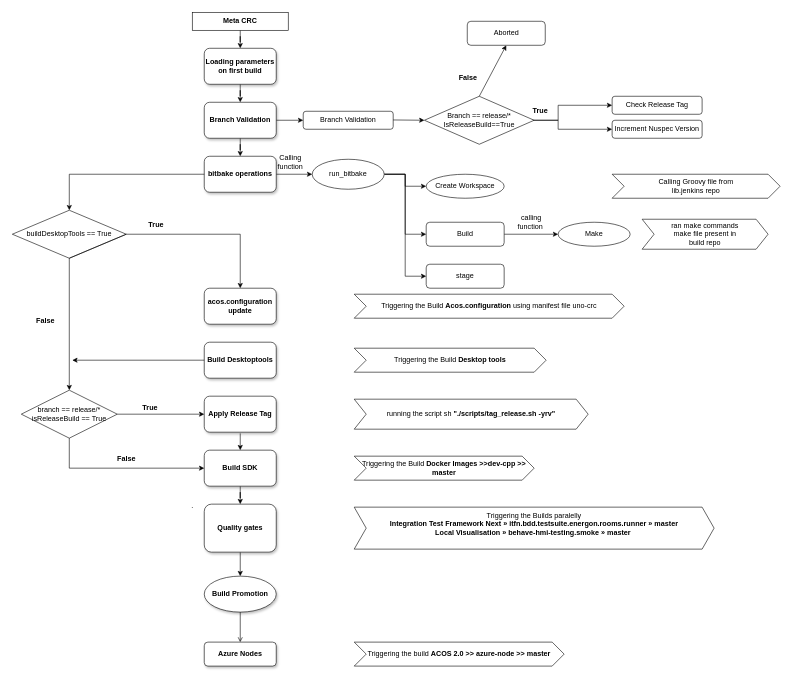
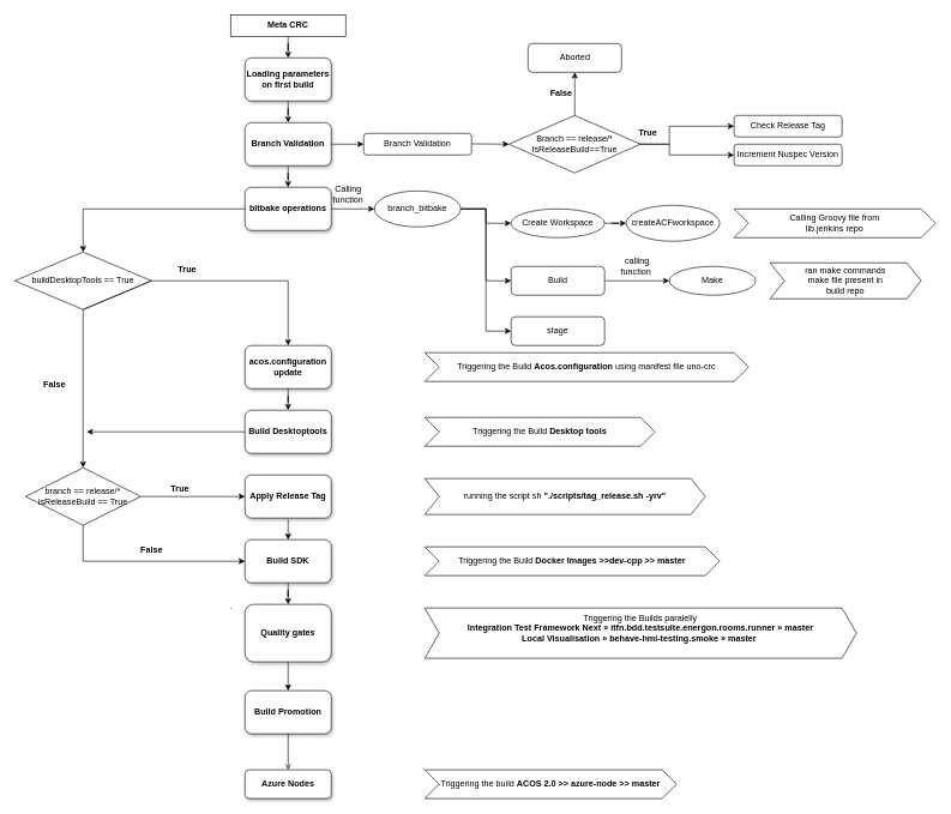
  <mxCell id="0" />
  <mxCell id="1" parent="0" />
  <mxCell id="2" value="" style="edgeStyle=orthogonalEdgeStyle;rounded=0;orthogonalLoop=1;jettySize=auto;html=1;" parent="1" source="3" target="6" edge="1"><mxGeometry relative="1" as="geometry" /></mxCell>
  <mxCell id="3" value="Loading parameters on first build" style="rounded=1;whiteSpace=wrap;html=1;shadow=1;fontStyle=1" parent="1" vertex="1"><mxGeometry x="340" y="80" width="120" height="60" as="geometry" /></mxCell>
  <mxCell id="4" value="" style="edgeStyle=orthogonalEdgeStyle;rounded=0;orthogonalLoop=1;jettySize=auto;html=1;" parent="1" source="6" target="8" edge="1"><mxGeometry relative="1" as="geometry" /></mxCell>
  <mxCell id="5" value="" style="edgeStyle=orthogonalEdgeStyle;rounded=0;orthogonalLoop=1;jettySize=auto;html=1;" parent="1" source="6" target="44" edge="1"><mxGeometry relative="1" as="geometry" /></mxCell>
  <mxCell id="6" value="&lt;b&gt;Branch Validation&lt;/b&gt;" style="rounded=1;whiteSpace=wrap;html=1;shadow=1;" parent="1" vertex="1"><mxGeometry x="340" y="170" width="120" height="60" as="geometry" /></mxCell>
  <mxCell id="7" style="edgeStyle=orthogonalEdgeStyle;rounded=0;orthogonalLoop=1;jettySize=auto;html=1;exitX=1;exitY=0.5;exitDx=0;exitDy=0;entryX=0;entryY=0.5;entryDx=0;entryDy=0;" parent="1" source="8" target="12" edge="1"><mxGeometry relative="1" as="geometry" /></mxCell>
  <mxCell id="8" value="&lt;b&gt;bitbake operations&lt;/b&gt;" style="rounded=1;whiteSpace=wrap;html=1;shadow=1;" parent="1" vertex="1"><mxGeometry x="340" y="260" width="120" height="60" as="geometry" /></mxCell>
  <mxCell id="9" style="edgeStyle=orthogonalEdgeStyle;rounded=0;orthogonalLoop=1;jettySize=auto;html=1;exitX=1;exitY=0.5;exitDx=0;exitDy=0;entryX=0;entryY=0.5;entryDx=0;entryDy=0;" parent="1" source="12" target="15" edge="1"><mxGeometry relative="1" as="geometry" /></mxCell>
  <mxCell id="10" style="edgeStyle=orthogonalEdgeStyle;rounded=0;orthogonalLoop=1;jettySize=auto;html=1;exitX=1;exitY=0.5;exitDx=0;exitDy=0;entryX=0;entryY=0.5;entryDx=0;entryDy=0;" parent="1" source="12" target="17" edge="1"><mxGeometry relative="1" as="geometry" /></mxCell>
  <mxCell id="11" style="edgeStyle=orthogonalEdgeStyle;rounded=0;orthogonalLoop=1;jettySize=auto;html=1;exitX=1;exitY=0.5;exitDx=0;exitDy=0;entryX=0;entryY=0.5;entryDx=0;entryDy=0;" parent="1" source="12" target="20" edge="1"><mxGeometry relative="1" as="geometry" /></mxCell>
- <mxCell id="12" value="run_bitbake" style="ellipse;whiteSpace=wrap;html=1;" parent="1" vertex="1"><mxGeometry x="520" y="265" width="120" height="50" as="geometry" /></mxCell>
+ <mxCell id="12" value="branch_bitbake" style="ellipse;whiteSpace=wrap;html=1;" parent="1" vertex="1"><mxGeometry x="520" y="265" width="120" height="50" as="geometry" /></mxCell>
  <mxCell id="13" value="Calling&amp;nbsp;&lt;br&gt;function&amp;nbsp;" style="text;html=1;align=center;verticalAlign=middle;resizable=0;points=[];autosize=1;strokeColor=none;fillColor=none;" parent="1" vertex="1"><mxGeometry x="450" y="250" width="70" height="40" as="geometry" /></mxCell>
+ <mxCell id="14" value="" style="edgeStyle=orthogonalEdgeStyle;rounded=0;orthogonalLoop=1;jettySize=auto;html=1;" parent="1" source="15" target="18" edge="1"><mxGeometry relative="1" as="geometry" /></mxCell>
  <mxCell id="15" value="Create Workspace" style="ellipse;whiteSpace=wrap;html=1;" parent="1" vertex="1"><mxGeometry x="710" y="290" width="130" height="40" as="geometry" /></mxCell>
  <mxCell id="16" style="edgeStyle=orthogonalEdgeStyle;rounded=0;orthogonalLoop=1;jettySize=auto;html=1;exitX=1;exitY=0.5;exitDx=0;exitDy=0;entryX=0;entryY=0.5;entryDx=0;entryDy=0;" parent="1" source="17" target="21" edge="1"><mxGeometry relative="1" as="geometry" /></mxCell>
  <mxCell id="17" value="Build" style="rounded=1;whiteSpace=wrap;html=1;" parent="1" vertex="1"><mxGeometry x="710" y="370" width="130" height="40" as="geometry" /></mxCell>
+ <mxCell id="18" value="createACFworkspace" style="ellipse;whiteSpace=wrap;html=1;fontStyle=0" parent="1" vertex="1"><mxGeometry x="870" y="285" width="130" height="50" as="geometry" /></mxCell>
  <mxCell id="19" value="Calling Groovy file from &lt;br/&gt;lib.jenkins repo&lt;div style=&quot;display:none&quot; id=&quot;SDCloudData&quot;&gt;&lt;/div&gt;" style="shape=step;perimeter=stepPerimeter;whiteSpace=wrap;html=1;fixedSize=1;" parent="1" vertex="1"><mxGeometry x="1020" y="290" width="280" height="40" as="geometry" /></mxCell>
  <mxCell id="20" value="stage" style="rounded=1;whiteSpace=wrap;html=1;" parent="1" vertex="1"><mxGeometry x="710" y="440" width="130" height="40" as="geometry" /></mxCell>
  <mxCell id="21" value="Make" style="ellipse;whiteSpace=wrap;html=1;" parent="1" vertex="1"><mxGeometry x="930" y="370" width="120" height="40" as="geometry" /></mxCell>
  <mxCell id="22" value="calling&lt;br&gt;function&amp;nbsp;" style="text;html=1;align=center;verticalAlign=middle;resizable=0;points=[];autosize=1;strokeColor=none;fillColor=none;" parent="1" vertex="1"><mxGeometry x="850" y="350" width="70" height="40" as="geometry" /></mxCell>
  <mxCell id="23" value="ran make commands &lt;br/&gt;make file present in &lt;br/&gt;build repo&lt;div style=&quot;display:none&quot; id=&quot;SDCloudData&quot;&gt;&lt;/div&gt;" style="shape=step;perimeter=stepPerimeter;whiteSpace=wrap;html=1;fixedSize=1;" parent="1" vertex="1"><mxGeometry x="1070" y="365" width="210" height="50" as="geometry" /></mxCell>
+ <mxCell id="24" value="" style="edgeStyle=orthogonalEdgeStyle;rounded=0;orthogonalLoop=1;jettySize=auto;html=1;" parent="1" source="25" target="27" edge="1"><mxGeometry relative="1" as="geometry" /></mxCell>
  <mxCell id="25" value="&lt;b&gt;acos.configuration update&lt;/b&gt;" style="rounded=1;whiteSpace=wrap;html=1;shadow=1;" parent="1" vertex="1"><mxGeometry x="340" y="480" width="120" height="60" as="geometry" /></mxCell>
  <mxCell id="26" value="Triggering the Build &lt;b&gt;Acos.configuration&lt;/b&gt; using manifest file uno-crc&lt;div style=&quot;display:none&quot; id=&quot;SDCloudData&quot;&gt;&lt;/div&gt;" style="shape=step;perimeter=stepPerimeter;whiteSpace=wrap;html=1;fixedSize=1;" parent="1" vertex="1"><mxGeometry x="590" y="490" width="450" height="40" as="geometry" /></mxCell>
  <mxCell id="27" value="&lt;b&gt;Build Desktoptools&lt;/b&gt;" style="rounded=1;whiteSpace=wrap;html=1;shadow=1;" parent="1" vertex="1"><mxGeometry x="340" y="570" width="120" height="60" as="geometry" /></mxCell>
  <mxCell id="28" value="Triggering the Build &lt;b&gt;Desktop tools&lt;/b&gt;&lt;div style=&quot;display:none&quot; id=&quot;SDCloudData&quot;&gt;&lt;/div&gt;" style="shape=step;perimeter=stepPerimeter;whiteSpace=wrap;html=1;fixedSize=1;" parent="1" vertex="1"><mxGeometry x="590" y="580" width="320" height="40" as="geometry" /></mxCell>
  <mxCell id="29" value="&lt;b&gt;Apply Release Tag&lt;/b&gt;" style="rounded=1;whiteSpace=wrap;html=1;shadow=1;" parent="1" vertex="1"><mxGeometry x="340" y="660" width="120" height="60" as="geometry" /></mxCell>
  <mxCell id="30" value="" style="edgeStyle=orthogonalEdgeStyle;rounded=0;orthogonalLoop=1;jettySize=auto;html=1;" parent="1" source="31" target="34" edge="1"><mxGeometry relative="1" as="geometry" /></mxCell>
  <mxCell id="31" value="&lt;b&gt;Build SDK&lt;/b&gt;" style="rounded=1;whiteSpace=wrap;html=1;shadow=1;" parent="1" vertex="1"><mxGeometry x="340" y="750" width="120" height="60" as="geometry" /></mxCell>
- <mxCell id="32" value="Triggering the Build &lt;b&gt;Docker Images &amp;gt;&amp;gt;dev-cpp &amp;gt;&amp;gt; master&lt;/b&gt;&lt;br&gt;&lt;div style=&quot;display:none&quot; id=&quot;SDCloudData&quot;&gt;&lt;/div&gt;" style="shape=step;perimeter=stepPerimeter;whiteSpace=wrap;html=1;fixedSize=1;" parent="1" vertex="1"><mxGeometry x="590" y="760" width="300" height="40" as="geometry" /></mxCell>
+ <mxCell id="32" value="Triggering the Build &lt;b&gt;Docker Images &amp;gt;&amp;gt;dev-cpp &amp;gt;&amp;gt; master&lt;/b&gt;&lt;br&gt;&lt;div style=&quot;display:none&quot; id=&quot;SDCloudData&quot;&gt;&lt;/div&gt;" style="shape=step;perimeter=stepPerimeter;whiteSpace=wrap;html=1;fixedSize=1;" parent="1" vertex="1"><mxGeometry x="590" y="760" width="410" height="40" as="geometry" /></mxCell>
  <mxCell id="33" value="" style="edgeStyle=orthogonalEdgeStyle;rounded=0;orthogonalLoop=1;jettySize=auto;html=1;" parent="1" source="34" target="37" edge="1"><mxGeometry relative="1" as="geometry" /></mxCell>
  <mxCell id="34" value="&lt;b&gt;Quality gates&lt;/b&gt;" style="rounded=1;whiteSpace=wrap;html=1;shadow=1;" parent="1" vertex="1"><mxGeometry x="340" y="840" width="120" height="80" as="geometry" /></mxCell>
  <mxCell id="35" value="Triggering the Builds paralelly&lt;br&gt;&lt;b&gt;Integration Test Framework Next » itfn.bdd.testsuite.energon.rooms.runner » master&lt;/b&gt;&lt;br&gt;&lt;b&gt;Local Visualisation » behave-hmi-testing.smoke » master&amp;nbsp;&lt;br&gt;&lt;/b&gt;&lt;br&gt;&lt;div style=&quot;display:none&quot; id=&quot;SDCloudData&quot;&gt;&lt;/div&gt;" style="shape=step;perimeter=stepPerimeter;whiteSpace=wrap;html=1;fixedSize=1;" parent="1" vertex="1"><mxGeometry x="590" y="845" width="600" height="70" as="geometry" /></mxCell>
  <mxCell id="36" value="" style="edgeStyle=orthogonalEdgeStyle;rounded=0;orthogonalLoop=1;jettySize=auto;html=1;endArrow=open;" parent="1" source="37" target="38" edge="1"><mxGeometry relative="1" as="geometry" /></mxCell>
- <mxCell id="37" value="&lt;b&gt;Build Promotion&lt;/b&gt;" style="ellipse;whiteSpace=wrap;html=1;shadow=1;" parent="1" vertex="1"><mxGeometry x="340" y="960" width="120" height="60" as="geometry" /></mxCell>
+ <mxCell id="37" value="&lt;b&gt;Build Promotion&lt;/b&gt;" style="rounded=1;whiteSpace=wrap;html=1;shadow=1;" parent="1" vertex="1"><mxGeometry x="340" y="960" width="120" height="60" as="geometry" /></mxCell>
  <mxCell id="38" value="&lt;b&gt;Azure Nodes&lt;/b&gt;" style="rounded=1;whiteSpace=wrap;html=1;shadow=1;" parent="1" vertex="1"><mxGeometry x="340" y="1070" width="120" height="40" as="geometry" /></mxCell>
  <mxCell id="39" value="" style="edgeStyle=orthogonalEdgeStyle;rounded=0;orthogonalLoop=1;jettySize=auto;html=1;" parent="1" source="40" target="3" edge="1"><mxGeometry relative="1" as="geometry" /></mxCell>
  <mxCell id="40" value="&lt;b&gt;Meta CRC&lt;/b&gt;" style="whiteSpace=wrap;html=1;" parent="1" vertex="1"><mxGeometry x="320" y="20" width="160" height="30" as="geometry" /></mxCell>
  <mxCell id="41" value="" style="endArrow=classic;html=1;rounded=0;exitX=0;exitY=0.5;exitDx=0;exitDy=0;entryX=0.5;entryY=0;entryDx=0;entryDy=0;" parent="1" source="8" target="56" edge="1"><mxGeometry width="50" height="50" relative="1" as="geometry"><mxPoint x="410" y="360" as="sourcePoint" /><mxPoint x="110" y="290" as="targetPoint" /><Array as="points"><mxPoint x="115" y="290" /></Array></mxGeometry></mxCell>
  <mxCell id="42" value="." style="text;html=1;align=center;verticalAlign=middle;resizable=0;points=[];autosize=1;strokeColor=none;fillColor=none;" parent="1" vertex="1"><mxGeometry x="305" y="828" width="30" height="30" as="geometry" /></mxCell>
  <mxCell id="43" value="Triggering the build &lt;b&gt;ACOS 2.0 &amp;gt;&amp;gt; azure-node &amp;gt;&amp;gt; master&lt;/b&gt;" style="shape=step;perimeter=stepPerimeter;whiteSpace=wrap;html=1;fixedSize=1;size=20;" parent="1" vertex="1"><mxGeometry x="590" y="1070" width="350" height="40" as="geometry" /></mxCell>
  <mxCell id="44" value="Branch Validation" style="rounded=1;whiteSpace=wrap;html=1;" parent="1" vertex="1"><mxGeometry x="505" y="185" width="150" height="30" as="geometry" /></mxCell>
  <mxCell id="45" value="Check Release Tag" style="rounded=1;whiteSpace=wrap;html=1;" parent="1" vertex="1"><mxGeometry x="1020" y="160" width="150" height="30" as="geometry" /></mxCell>
  <mxCell id="46" value="Increment Nuspec Version" style="rounded=1;whiteSpace=wrap;html=1;" parent="1" vertex="1"><mxGeometry x="1020" y="200" width="150" height="30" as="geometry" /></mxCell>
  <mxCell id="47" style="edgeStyle=orthogonalEdgeStyle;rounded=0;orthogonalLoop=1;jettySize=auto;html=1;" parent="1" target="45" edge="1"><mxGeometry relative="1" as="geometry"><mxPoint x="840" y="195" as="sourcePoint" /><mxPoint x="950" y="160" as="targetPoint" /><Array as="points"><mxPoint x="840" y="200" /><mxPoint x="930" y="200" /><mxPoint x="930" y="175" /></Array></mxGeometry></mxCell>
  <mxCell id="48" value="running the script&amp;nbsp;sh &lt;b&gt;&quot;./scripts/tag_release.sh -yrv&quot;&lt;/b&gt;" style="shape=step;perimeter=stepPerimeter;whiteSpace=wrap;html=1;fixedSize=1;" parent="1" vertex="1"><mxGeometry x="590" y="665" width="390" height="50" as="geometry" /></mxCell>
  <mxCell id="49" value="Branch == release/*&lt;br&gt;IsReleaseBuild==True" style="rhombus;whiteSpace=wrap;html=1;" parent="1" vertex="1"><mxGeometry x="707" y="160" width="183" height="80" as="geometry" /></mxCell>
  <mxCell id="50" value="" style="edgeStyle=orthogonalEdgeStyle;rounded=0;orthogonalLoop=1;jettySize=auto;html=1;entryX=0;entryY=0.5;entryDx=0;entryDy=0;" parent="1" target="49" edge="1"><mxGeometry relative="1" as="geometry"><mxPoint x="655" y="199.5" as="sourcePoint" /><mxPoint x="700" y="199.5" as="targetPoint" /></mxGeometry></mxCell>
  <mxCell id="51" value="" style="edgeStyle=orthogonalEdgeStyle;rounded=0;orthogonalLoop=1;jettySize=auto;html=1;entryX=0;entryY=0.5;entryDx=0;entryDy=0;exitX=1;exitY=0.5;exitDx=0;exitDy=0;" parent="1" source="49" target="46" edge="1"><mxGeometry relative="1" as="geometry"><mxPoint x="862.5" y="200" as="sourcePoint" /><mxPoint x="907.5" y="200" as="targetPoint" /><Array as="points"><mxPoint x="930" y="200" /><mxPoint x="930" y="215" /></Array></mxGeometry></mxCell>
  <mxCell id="52" value="True" style="text;html=1;align=center;verticalAlign=middle;resizable=0;points=[];autosize=1;strokeColor=none;fillColor=none;fontStyle=1" parent="1" vertex="1"><mxGeometry x="875" y="170" width="50" height="30" as="geometry" /></mxCell>
  <mxCell id="53" value="" style="endArrow=classic;html=1;rounded=0;exitX=0.5;exitY=0;exitDx=0;exitDy=0;entryX=0.5;entryY=1;entryDx=0;entryDy=0;" parent="1" source="49" target="54" edge="1"><mxGeometry width="50" height="50" relative="1" as="geometry"><mxPoint x="630" y="50" as="sourcePoint" /><mxPoint x="770" y="100" as="targetPoint" /><Array as="points" /></mxGeometry></mxCell>
- <mxCell id="54" value="Aborted" style="rounded=1;whiteSpace=wrap;html=1;" parent="1" vertex="1"><mxGeometry x="778.5" y="35" width="130" height="40" as="geometry" /></mxCell>
+ <mxCell id="54" value="Aborted" style="rounded=1;whiteSpace=wrap;html=1;" parent="1" vertex="1"><mxGeometry x="733.5" y="60" width="130" height="40" as="geometry" /></mxCell>
  <mxCell id="55" value="&lt;b&gt;False&lt;/b&gt;" style="text;html=1;align=center;verticalAlign=middle;whiteSpace=wrap;rounded=0;" parent="1" vertex="1"><mxGeometry x="750" y="120" width="60" height="20" as="geometry" /></mxCell>
  <mxCell id="56" value="&lt;div&gt;buildDesktopTools == True&lt;/div&gt;" style="rhombus;whiteSpace=wrap;html=1;" parent="1" vertex="1"><mxGeometry x="20" y="350" width="190" height="80" as="geometry" /></mxCell>
  <mxCell id="57" value="" style="endArrow=classic;html=1;rounded=0;exitX=0.5;exitY=1;exitDx=0;exitDy=0;entryX=0.5;entryY=0;entryDx=0;entryDy=0;" parent="1" source="56" target="25" edge="1"><mxGeometry width="50" height="50" relative="1" as="geometry"><mxPoint x="30" y="540" as="sourcePoint" /><mxPoint x="115" y="600" as="targetPoint" /><Array as="points"><mxPoint x="210" y="390" /><mxPoint x="400" y="390" /></Array></mxGeometry></mxCell>
  <mxCell id="58" value="True" style="text;html=1;align=center;verticalAlign=middle;whiteSpace=wrap;rounded=0;fontStyle=1" parent="1" vertex="1"><mxGeometry x="210" y="360" width="100" height="30" as="geometry" /></mxCell>
  <mxCell id="59" value="" style="endArrow=classic;html=1;rounded=0;entryX=0.5;entryY=0;entryDx=0;entryDy=0;exitX=0.5;exitY=1;exitDx=0;exitDy=0;" parent="1" source="56" target="60" edge="1"><mxGeometry width="50" height="50" relative="1" as="geometry"><mxPoint x="70" y="720" as="sourcePoint" /><mxPoint x="95" y="510" as="targetPoint" /></mxGeometry></mxCell>
  <mxCell id="60" value="branch == release/*&lt;br&gt;isReleaseBuild == True" style="rhombus;whiteSpace=wrap;html=1;" parent="1" vertex="1"><mxGeometry x="35" y="650" width="160" height="80" as="geometry" /></mxCell>
  <mxCell id="61" value="" style="endArrow=classic;html=1;rounded=0;entryX=0;entryY=0.5;entryDx=0;entryDy=0;exitX=1;exitY=0.5;exitDx=0;exitDy=0;" parent="1" source="60" target="29" edge="1"><mxGeometry width="50" height="50" relative="1" as="geometry"><mxPoint x="200" y="690" as="sourcePoint" /><mxPoint x="285" y="680" as="targetPoint" /></mxGeometry></mxCell>
  <mxCell id="62" value="True" style="text;html=1;align=center;verticalAlign=middle;whiteSpace=wrap;rounded=0;fontStyle=1" parent="1" vertex="1"><mxGeometry x="220" y="665" width="60" height="30" as="geometry" /></mxCell>
  <mxCell id="63" value="False" style="text;html=1;align=center;verticalAlign=middle;resizable=0;points=[];autosize=1;strokeColor=none;fillColor=none;fontStyle=1" parent="1" vertex="1"><mxGeometry x="50" y="520" width="50" height="30" as="geometry" /></mxCell>
  <mxCell id="64" value="" style="endArrow=classic;html=1;rounded=0;exitX=0.5;exitY=1;exitDx=0;exitDy=0;entryX=0;entryY=0.5;entryDx=0;entryDy=0;" parent="1" source="60" target="31" edge="1"><mxGeometry width="50" height="50" relative="1" as="geometry"><mxPoint x="450" y="890" as="sourcePoint" /><mxPoint x="500" y="840" as="targetPoint" /><Array as="points"><mxPoint x="115" y="780" /></Array></mxGeometry></mxCell>
  <mxCell id="65" value="False" style="text;html=1;align=center;verticalAlign=middle;resizable=0;points=[];autosize=1;strokeColor=none;fillColor=none;fontStyle=1" parent="1" vertex="1"><mxGeometry x="185" y="750" width="50" height="30" as="geometry" /></mxCell>
  <mxCell id="66" value="" style="endArrow=classic;html=1;rounded=0;entryX=0.5;entryY=0;entryDx=0;entryDy=0;" edge="1" parent="1" target="31"><mxGeometry width="50" height="50" relative="1" as="geometry"><mxPoint x="400" y="722" as="sourcePoint" /><mxPoint x="660" y="770" as="targetPoint" /></mxGeometry></mxCell>
  <mxCell id="67" value="" style="endArrow=classic;html=1;rounded=0;exitX=0;exitY=0.5;exitDx=0;exitDy=0;" edge="1" parent="1" source="27"><mxGeometry width="50" height="50" relative="1" as="geometry"><mxPoint x="580" y="630" as="sourcePoint" /><mxPoint x="120" y="600" as="targetPoint" /></mxGeometry></mxCell>
